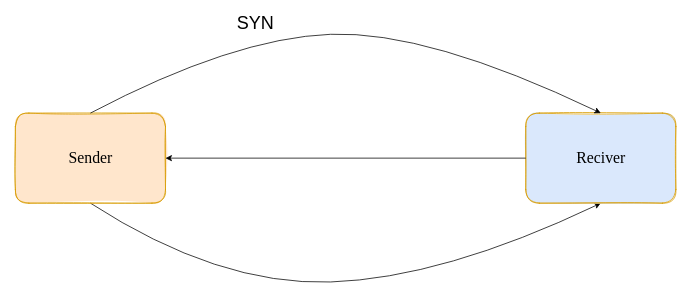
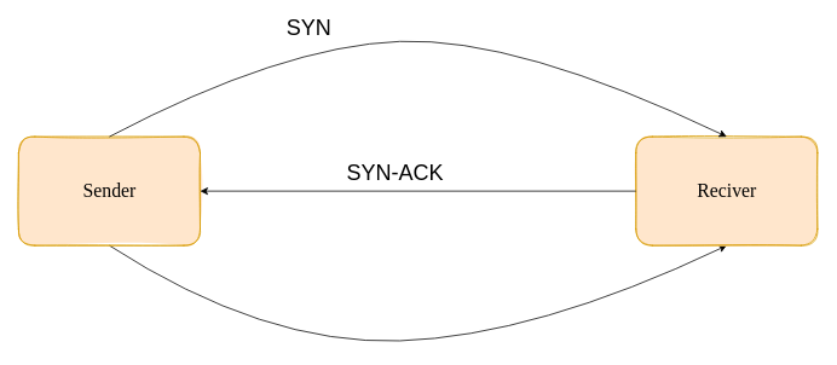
  <mxCell id="0" />
  <mxCell id="1" parent="0" />
  <mxCell id="2" value="" style="curved=1;endArrow=classic;html=1;exitX=0.5;exitY=0;exitDx=0;exitDy=0;entryX=0.5;entryY=0;entryDx=0;entryDy=0;" edge="1" parent="1"><mxGeometry width="50" height="50" relative="1" as="geometry"><mxPoint x="120" y="270" as="sourcePoint" /><mxPoint x="800" y="270" as="targetPoint" /><Array as="points"><mxPoint x="290" y="380" /><mxPoint x="590" y="370" /></Array></mxGeometry></mxCell>
  <mxCell id="3" value="&lt;font style=&quot;font-size: 21px&quot;&gt;Sender&lt;/font&gt;" style="rounded=1;html=1;fillColor=#ffe6cc;strokeColor=#d79b00;sketch=1;fillStyle=solid;fontFamily=Lucida Console;" parent="1" vertex="1"><mxGeometry x="20" y="150" width="200" height="120" as="geometry" /></mxCell>
- <mxCell id="4" value="&lt;font style=&quot;font-size: 21px&quot;&gt;Reciver&lt;/font&gt;" style="rounded=1;html=1;fillColor=#dae8fc;strokeColor=#d79b00;sketch=1;fillStyle=solid;fontFamily=Lucida Console;" vertex="1" parent="1"><mxGeometry x="700" y="150" width="200" height="120" as="geometry" /></mxCell>
+ <mxCell id="4" value="&lt;font style=&quot;font-size: 21px&quot;&gt;Reciver&lt;/font&gt;" style="rounded=1;html=1;fillColor=#ffe6cc;strokeColor=#d79b00;sketch=1;fillStyle=solid;fontFamily=Lucida Console;" vertex="1" parent="1"><mxGeometry x="700" y="150" width="200" height="120" as="geometry" /></mxCell>
  <mxCell id="5" value="" style="curved=1;endArrow=classic;html=1;exitX=0.5;exitY=0;exitDx=0;exitDy=0;entryX=0.5;entryY=0;entryDx=0;entryDy=0;" edge="1" parent="1" source="3" target="4"><mxGeometry width="50" height="50" relative="1" as="geometry"><mxPoint x="460" y="200" as="sourcePoint" /><mxPoint x="510" y="150" as="targetPoint" /><Array as="points"><mxPoint x="310" y="50" /><mxPoint x="570" y="40" /></Array></mxGeometry></mxCell>
  <mxCell id="6" value="&lt;font style=&quot;font-size: 24px&quot;&gt;SYN&lt;/font&gt;" style="text;html=1;strokeColor=none;fillColor=none;align=center;verticalAlign=middle;whiteSpace=wrap;rounded=0;" vertex="1" parent="1"><mxGeometry x="275" y="20" width="130" height="20" as="geometry" /></mxCell>
+ <mxCell id="7" value="&lt;font style=&quot;font-size: 24px&quot;&gt;SYN-ACK&lt;/font&gt;" style="text;html=1;strokeColor=none;fillColor=none;align=center;verticalAlign=middle;whiteSpace=wrap;rounded=0;" vertex="1" parent="1"><mxGeometry x="370" y="180" width="130" height="20" as="geometry" /></mxCell>
  <mxCell id="8" value="" style="endArrow=classic;html=1;entryX=1;entryY=0.5;entryDx=0;entryDy=0;exitX=0;exitY=0.5;exitDx=0;exitDy=0;" edge="1" parent="1" source="4" target="3"><mxGeometry width="50" height="50" relative="1" as="geometry"><mxPoint x="460" y="290" as="sourcePoint" /><mxPoint x="510" y="240" as="targetPoint" /></mxGeometry></mxCell>
